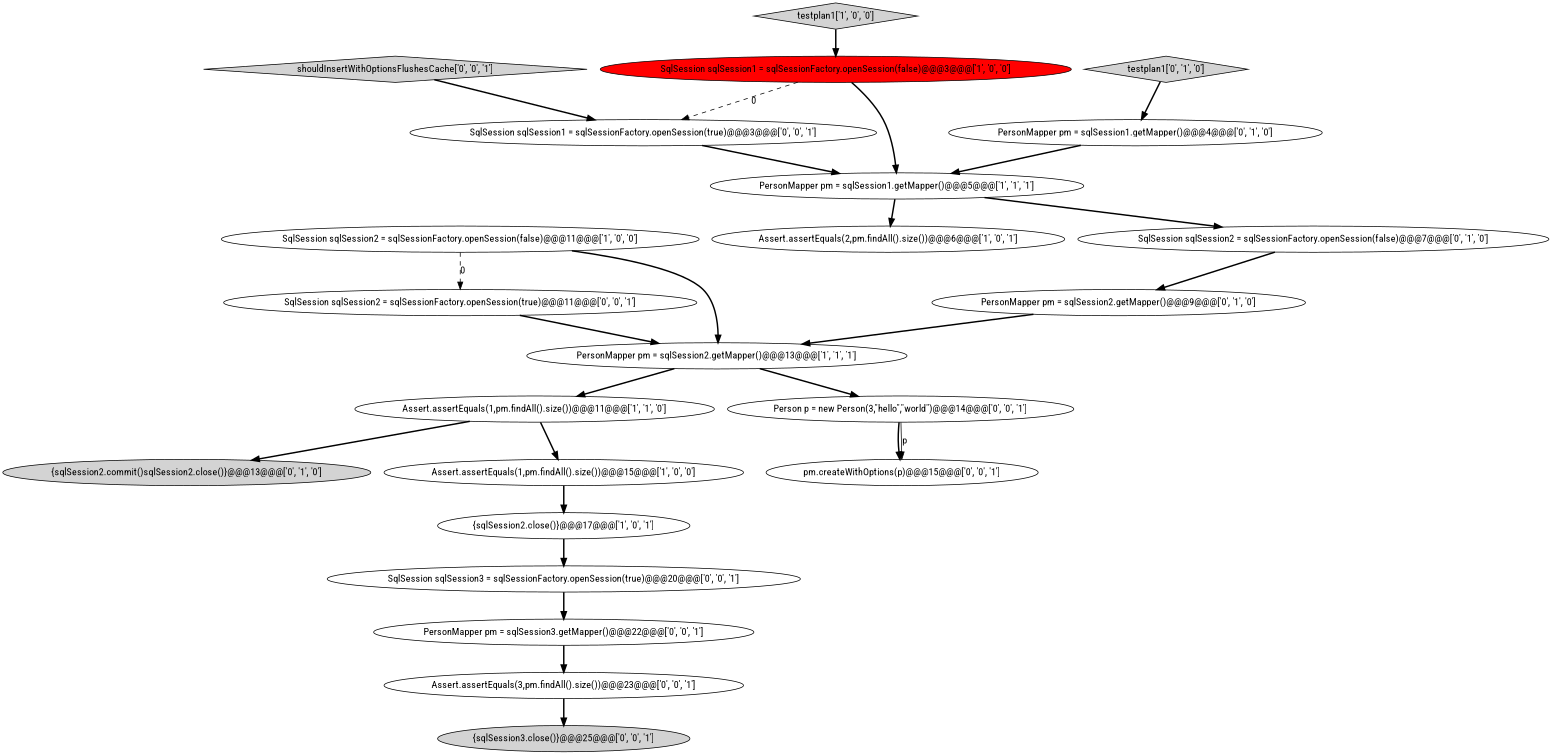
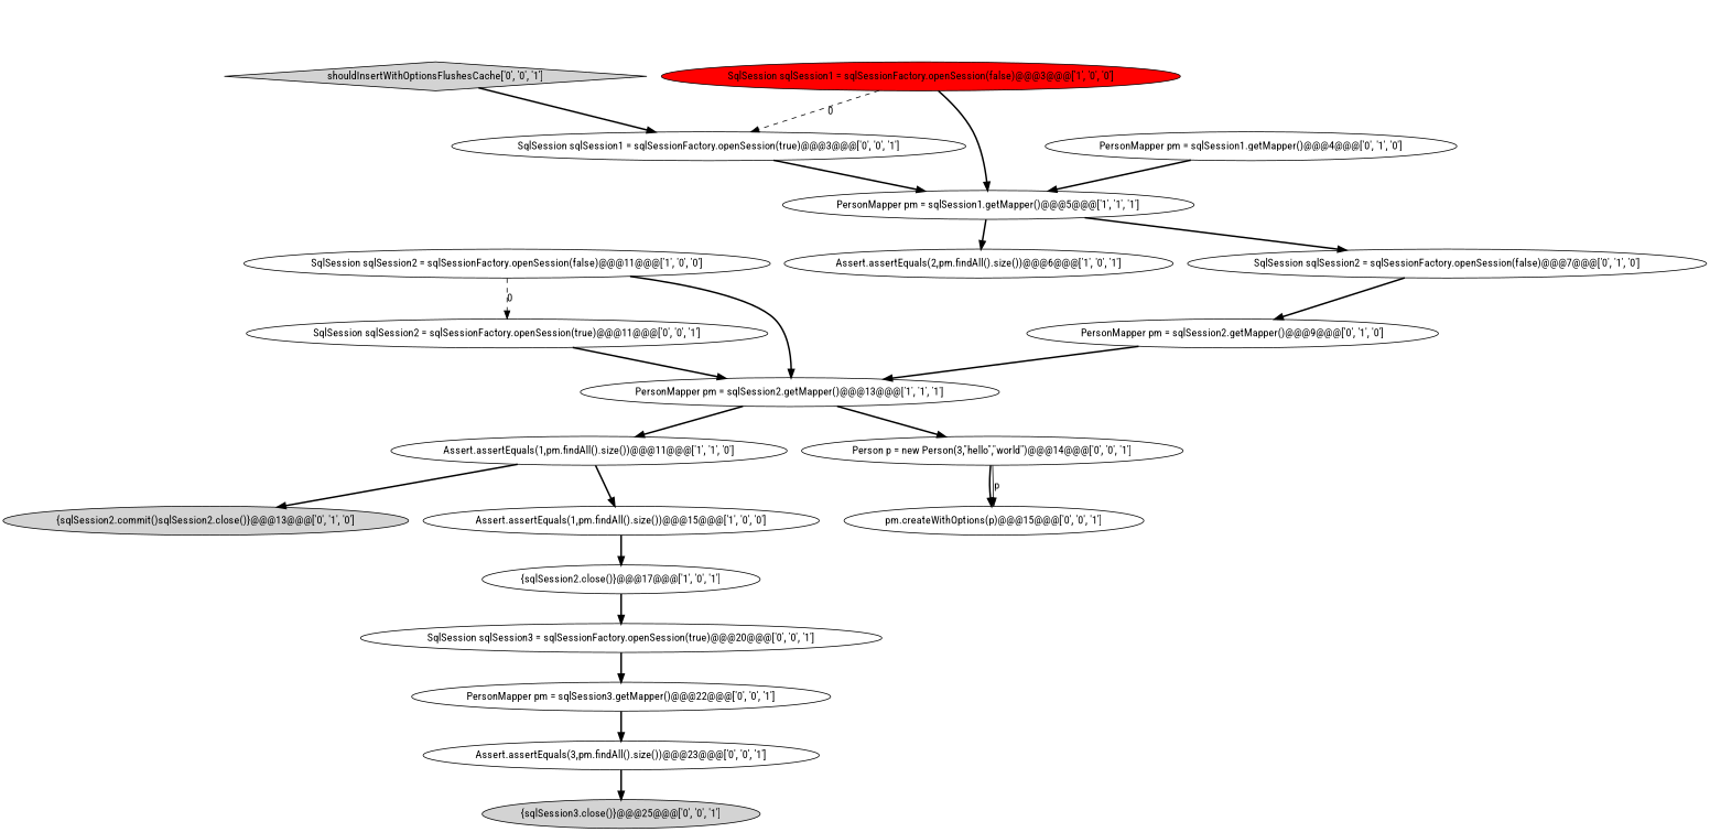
  digraph {
    fontname="Roboto Condensed"
    node [fillcolor=white fontname="Roboto Condensed" shape=ellipse style=filled]
    edge [fontname="Roboto Condensed" style=bold]
    n1 [fillcolor=lightgray label="{sqlSession3.close()}@@@25@@@['0', '0', '1']"]
    n2 [label="Assert.assertEquals(1,pm.findAll().size())@@@11@@@['1', '1', '0']"]
    n3 [fillcolor=lightgray label="{sqlSession2.commit()sqlSession2.close()}@@@13@@@['0', '1', '0']"]
    n4 [label="Assert.assertEquals(1,pm.findAll().size())@@@15@@@['1', '0', '0']"]
    n5 [label="{sqlSession2.close()}@@@17@@@['1', '0', '1']"]
    n6 [label="SqlSession sqlSession3 = sqlSessionFactory.openSession(true)@@@20@@@['0', '0', '1']"]
    n7 [label="PersonMapper pm = sqlSession3.getMapper()@@@22@@@['0', '0', '1']"]
    n8 [label="Assert.assertEquals(3,pm.findAll().size())@@@23@@@['0', '0', '1']"]
    n9 [label="SqlSession sqlSession2 = sqlSessionFactory.openSession(true)@@@11@@@['0', '0', '1']"]
    n10 [label="PersonMapper pm = sqlSession2.getMapper()@@@13@@@['1', '1', '1']"]
    n11 [label="Person p = new Person(3,\"hello\",\"world\")@@@14@@@['0', '0', '1']"]
    n12 [fillcolor=red label="SqlSession sqlSession1 = sqlSessionFactory.openSession(false)@@@3@@@['1', '0', '0']"]
    n13 [label="PersonMapper pm = sqlSession1.getMapper()@@@5@@@['1', '1', '1']"]
    n14 [label="SqlSession sqlSession1 = sqlSessionFactory.openSession(true)@@@3@@@['0', '0', '1']"]
    n15 [label="Assert.assertEquals(2,pm.findAll().size())@@@6@@@['1', '0', '1']"]
    n16 [label="SqlSession sqlSession2 = sqlSessionFactory.openSession(false)@@@7@@@['0', '1', '0']"]
    n17 [label="SqlSession sqlSession2 = sqlSessionFactory.openSession(false)@@@11@@@['1', '0', '0']"]
    n18 [label="pm.createWithOptions(p)@@@15@@@['0', '0', '1']"]
    n19 [label="PersonMapper pm = sqlSession2.getMapper()@@@9@@@['0', '1', '0']"]
    n20 [label="PersonMapper pm = sqlSession1.getMapper()@@@4@@@['0', '1', '0']"]
    n21 [fillcolor=lightgray label="shouldInsertWithOptionsFlushesCache['0', '0', '1']" shape=diamond]
-   n22 [fillcolor=lightgray label="testplan1['1', '0', '0']" shape=diamond]
-   n23 [fillcolor=lightgray label="testplan1['0', '1', '0']" shape=diamond]
    n2 -> n3
    n2 -> n4
    n4 -> n5
    n5 -> n6
    n6 -> n7
    n7 -> n8
    n8 -> n1
    n9 -> n10
    n10 -> n2
    n10 -> n11
    n11 -> n18
    n11 -> n18 [label=p style=solid]
    n12 -> n13
    n12 -> n14 [label=0 style=dashed]
    n13 -> n15
    n13 -> n16
    n14 -> n13
    n16 -> n19
    n17 -> n9 [label=0 style=dashed]
    n17 -> n10
    n19 -> n10
    n20 -> n13
    n21 -> n14
-   n22 -> n12
-   n23 -> n20
  }
